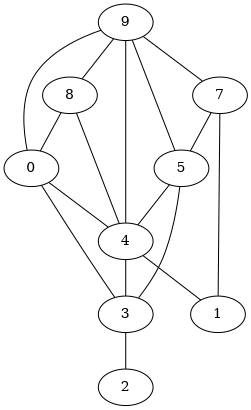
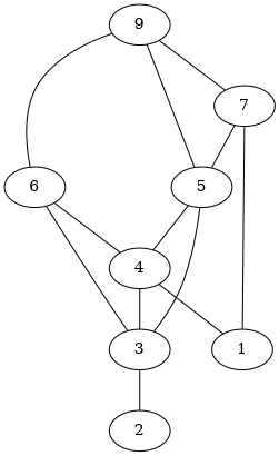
  graph {
    3
    2
    4
    1
    5
-   6 [label=0]
+   6
    7
-   8
    9
    3 -- 2
    4 -- 3
    4 -- 1
    5 -- 3
    5 -- 4
    6 -- 3
    6 -- 4
    7 -- 1
    7 -- 5
-   8 -- 4
-   8 -- 6
-   9 -- 4
    9 -- 5
    9 -- 6
    9 -- 7
-   9 -- 8
  }
